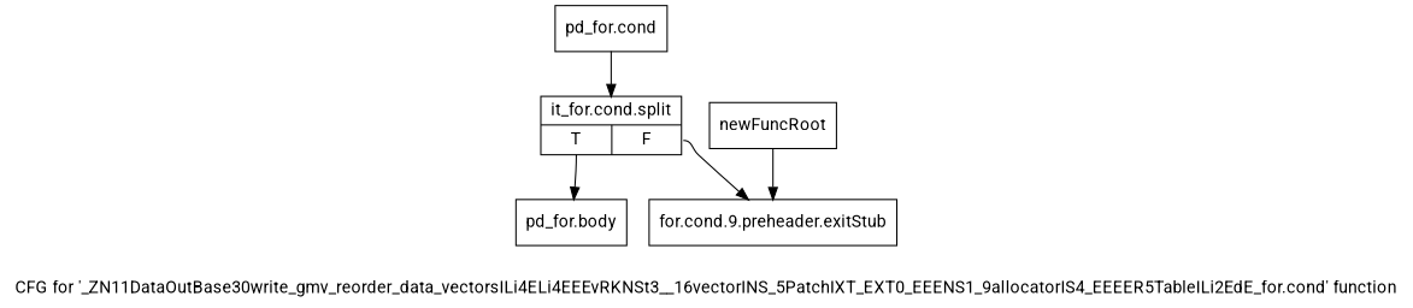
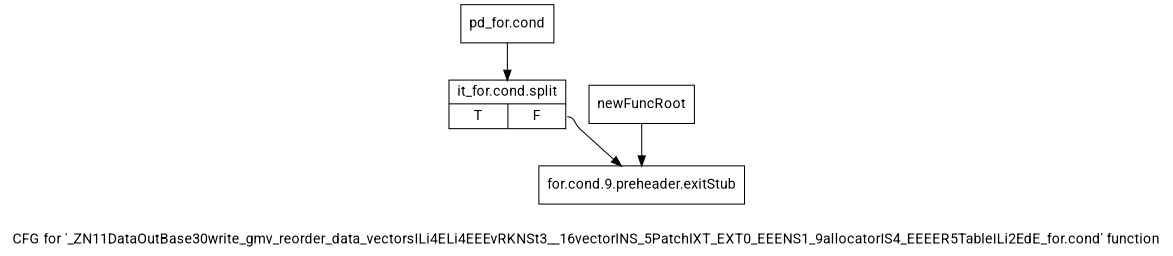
  digraph {
    fontname=Roboto
    label="CFG for '_ZN11DataOutBase30write_gmv_reorder_data_vectorsILi4ELi4EEEvRKNSt3__16vectorINS_5PatchIXT_EXT0_EEENS1_9allocatorIS4_EEEER5TableILi2EdE_for.cond' function"
    node [fontname=Roboto shape=record]
    edge [fontname=Roboto]
    n1 [label="{newFuncRoot}"]
    n2 [label="{for.cond.9.preheader.exitStub}"]
    n3 [label="{pd_for.cond}"]
    n4 [label="{it_for.cond.split|{<s0>T|<s1>F}}"]
-   n5 [label="{pd_for.body}"]
    n1 -> n2
    n3 -> n4
    n4 -> n2 [tailport=s1]
-   n4 -> n5 [tailport=s0]
  }
